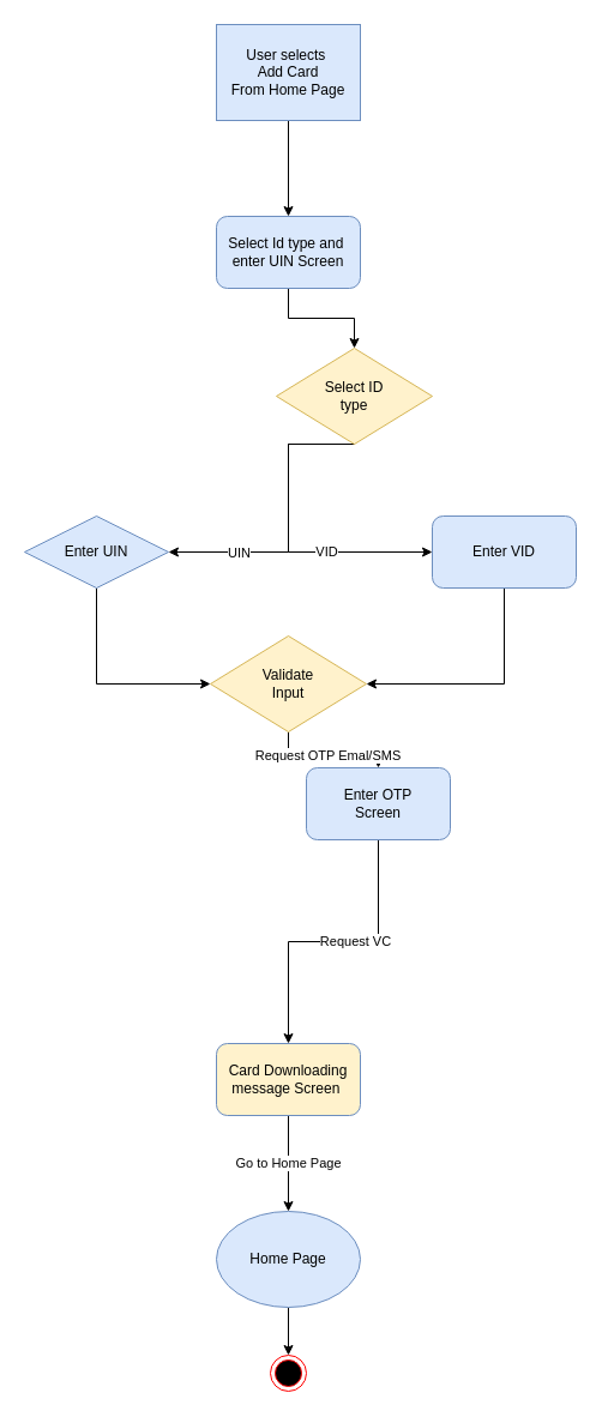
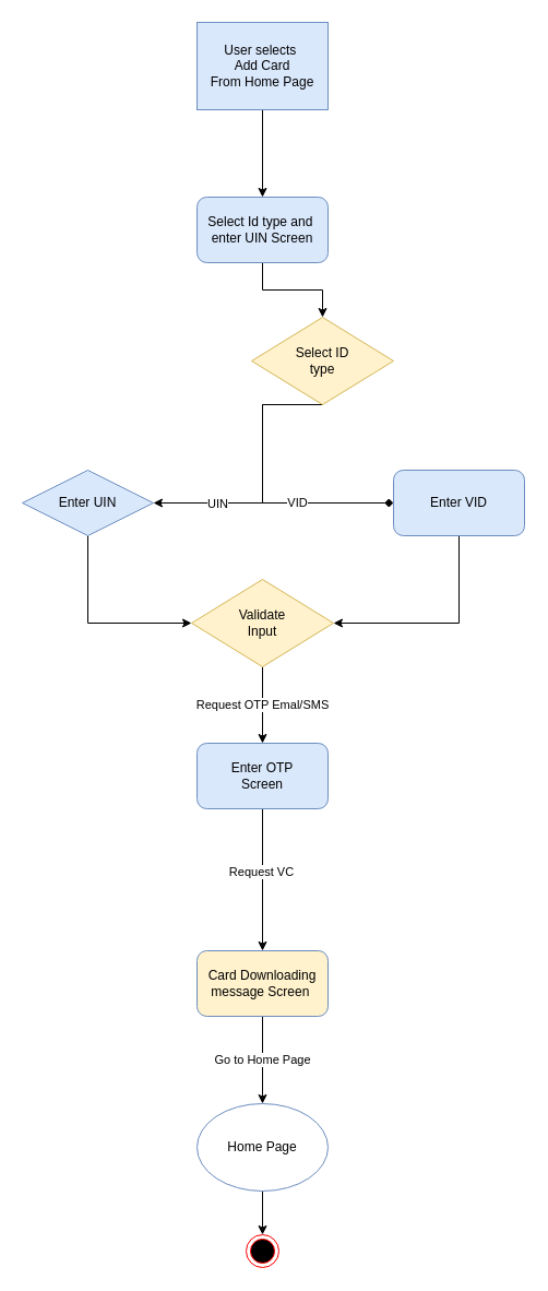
  <mxCell id="0" />
  <mxCell id="1" parent="0" />
  <mxCell id="2" style="edgeStyle=orthogonalEdgeStyle;rounded=0;orthogonalLoop=1;jettySize=auto;html=1;" edge="1" parent="1" source="3" target="5"><mxGeometry relative="1" as="geometry" /></mxCell>
  <mxCell id="3" value="User selects&amp;nbsp;&lt;br&gt;Add Card&lt;br&gt;From Home Page" style="whiteSpace=wrap;html=1;fillColor=#dae8fc;strokeColor=#6c8ebf;rounded=0;" parent="1" vertex="1"><mxGeometry x="180" y="20" width="120" height="80" as="geometry" /></mxCell>
  <mxCell id="4" style="edgeStyle=orthogonalEdgeStyle;rounded=0;orthogonalLoop=1;jettySize=auto;html=1;entryX=0.5;entryY=0;entryDx=0;entryDy=0;" edge="1" parent="1" source="5" target="9"><mxGeometry relative="1" as="geometry" /></mxCell>
  <mxCell id="5" value="Select Id type and&amp;nbsp;&lt;br&gt;enter UIN Screen" style="rounded=1;whiteSpace=wrap;html=1;fillColor=#dae8fc;strokeColor=#6c8ebf;" parent="1" vertex="1"><mxGeometry x="180" y="180" width="120" height="60" as="geometry" /></mxCell>
  <mxCell id="6" style="edgeStyle=orthogonalEdgeStyle;rounded=0;orthogonalLoop=1;jettySize=auto;html=1;entryX=1;entryY=0.5;entryDx=0;entryDy=0;exitX=0.5;exitY=1;exitDx=0;exitDy=0;" edge="1" parent="1" source="9" target="11"><mxGeometry relative="1" as="geometry"><Array as="points"><mxPoint x="240" y="460" /></Array></mxGeometry></mxCell>
  <mxCell id="7" value="UIN" style="edgeLabel;html=1;align=center;verticalAlign=middle;resizable=0;points=[];" vertex="1" connectable="0" parent="6"><mxGeometry x="0.695" y="-1" relative="1" as="geometry"><mxPoint x="21" y="1" as="offset" /></mxGeometry></mxCell>
- <mxCell id="8" value="VID" style="edgeStyle=orthogonalEdgeStyle;rounded=0;orthogonalLoop=1;jettySize=auto;html=1;entryX=0;entryY=0.5;entryDx=0;entryDy=0;exitX=0.5;exitY=1;exitDx=0;exitDy=0;" edge="1" parent="1" source="9" target="13"><mxGeometry x="0.333" relative="1" as="geometry"><Array as="points"><mxPoint x="240" y="460" /></Array><mxPoint as="offset" /></mxGeometry></mxCell>
+ <mxCell id="8" value="VID" style="edgeStyle=orthogonalEdgeStyle;rounded=0;orthogonalLoop=1;jettySize=auto;html=1;entryX=0;entryY=0.5;entryDx=0;entryDy=0;exitX=0.5;exitY=1;exitDx=0;exitDy=0;endArrow=diamond;" edge="1" parent="1" source="9" target="13"><mxGeometry x="0.333" relative="1" as="geometry"><Array as="points"><mxPoint x="240" y="460" /></Array><mxPoint as="offset" /></mxGeometry></mxCell>
  <mxCell id="9" value="Select ID&lt;br&gt;type" style="rhombus;whiteSpace=wrap;html=1;fillColor=#fff2cc;strokeColor=#d6b656;" vertex="1" parent="1"><mxGeometry x="230" y="290" width="130" height="80" as="geometry" /></mxCell>
  <mxCell id="10" style="edgeStyle=orthogonalEdgeStyle;rounded=0;orthogonalLoop=1;jettySize=auto;html=1;entryX=0;entryY=0.5;entryDx=0;entryDy=0;exitX=0.5;exitY=1;exitDx=0;exitDy=0;" edge="1" parent="1" source="11" target="18"><mxGeometry relative="1" as="geometry"><Array as="points"><mxPoint x="80" y="570" /></Array></mxGeometry></mxCell>
  <mxCell id="11" value="Enter UIN" style="rhombus;whiteSpace=wrap;html=1;fillColor=#dae8fc;strokeColor=#6c8ebf;" vertex="1" parent="1"><mxGeometry x="20" y="430" width="120" height="60" as="geometry" /></mxCell>
  <mxCell id="12" style="edgeStyle=orthogonalEdgeStyle;rounded=0;orthogonalLoop=1;jettySize=auto;html=1;entryX=1;entryY=0.5;entryDx=0;entryDy=0;" edge="1" parent="1" source="13" target="18"><mxGeometry relative="1" as="geometry"><Array as="points"><mxPoint x="420" y="570" /></Array></mxGeometry></mxCell>
  <mxCell id="13" value="Enter VID" style="rounded=1;whiteSpace=wrap;html=1;fillColor=#dae8fc;strokeColor=#6c8ebf;" vertex="1" parent="1"><mxGeometry x="360" y="430" width="120" height="60" as="geometry" /></mxCell>
  <mxCell id="14" style="edgeStyle=orthogonalEdgeStyle;rounded=0;orthogonalLoop=1;jettySize=auto;html=1;entryX=0.5;entryY=0;entryDx=0;entryDy=0;" edge="1" parent="1" source="16" target="20"><mxGeometry relative="1" as="geometry" /></mxCell>
  <mxCell id="15" value="Request VC" style="edgeLabel;html=1;align=center;verticalAlign=middle;resizable=0;points=[];" vertex="1" connectable="0" parent="14"><mxGeometry x="-0.146" y="-2" relative="1" as="geometry"><mxPoint y="1" as="offset" /></mxGeometry></mxCell>
- <mxCell id="16" value="Enter OTP&lt;br&gt;Screen" style="rounded=1;whiteSpace=wrap;html=1;fillColor=#dae8fc;strokeColor=#6c8ebf;" vertex="1" parent="1"><mxGeometry x="255" y="640" width="120" height="60" as="geometry" /></mxCell>
+ <mxCell id="16" value="Enter OTP&lt;br&gt;Screen" style="rounded=1;whiteSpace=wrap;html=1;fillColor=#dae8fc;strokeColor=#6c8ebf;" vertex="1" parent="1"><mxGeometry x="180" y="680" width="120" height="60" as="geometry" /></mxCell>
  <mxCell id="17" value="Request OTP Emal/SMS" style="edgeStyle=orthogonalEdgeStyle;rounded=0;orthogonalLoop=1;jettySize=auto;html=1;" edge="1" parent="1" source="18" target="16"><mxGeometry relative="1" as="geometry" /></mxCell>
  <mxCell id="18" value="Validate&lt;br&gt;Input" style="rhombus;whiteSpace=wrap;html=1;fillColor=#fff2cc;strokeColor=#d6b656;" vertex="1" parent="1"><mxGeometry x="175" y="530" width="130" height="80" as="geometry" /></mxCell>
  <mxCell id="19" value="Go to Home Page" style="edgeStyle=orthogonalEdgeStyle;rounded=0;orthogonalLoop=1;jettySize=auto;html=1;" edge="1" parent="1" source="20" target="22"><mxGeometry relative="1" as="geometry" /></mxCell>
  <mxCell id="20" value="Card Downloading&lt;br&gt;message Screen&amp;nbsp;" style="rounded=1;whiteSpace=wrap;html=1;fillColor=#fff2cc;strokeColor=#6c8ebf;" vertex="1" parent="1"><mxGeometry x="180" y="870" width="120" height="60" as="geometry" /></mxCell>
  <mxCell id="21" style="edgeStyle=orthogonalEdgeStyle;rounded=0;orthogonalLoop=1;jettySize=auto;html=1;entryX=0.5;entryY=0;entryDx=0;entryDy=0;" edge="1" parent="1" source="22" target="23"><mxGeometry relative="1" as="geometry" /></mxCell>
- <mxCell id="22" value="Home Page" style="ellipse;whiteSpace=wrap;html=1;fillColor=#dae8fc;strokeColor=#6c8ebf;" vertex="1" parent="1"><mxGeometry x="180" y="1010" width="120" height="80" as="geometry" /></mxCell>
+ <mxCell id="22" value="Home Page" style="ellipse;whiteSpace=wrap;html=1;fillColor=#ffffff;strokeColor=#6c8ebf;" vertex="1" parent="1"><mxGeometry x="180" y="1010" width="120" height="80" as="geometry" /></mxCell>
  <mxCell id="23" value="" style="ellipse;html=1;shape=endState;fillColor=#000000;strokeColor=#ff0000;" vertex="1" parent="1"><mxGeometry x="225" y="1130" width="30" height="30" as="geometry" /></mxCell>
